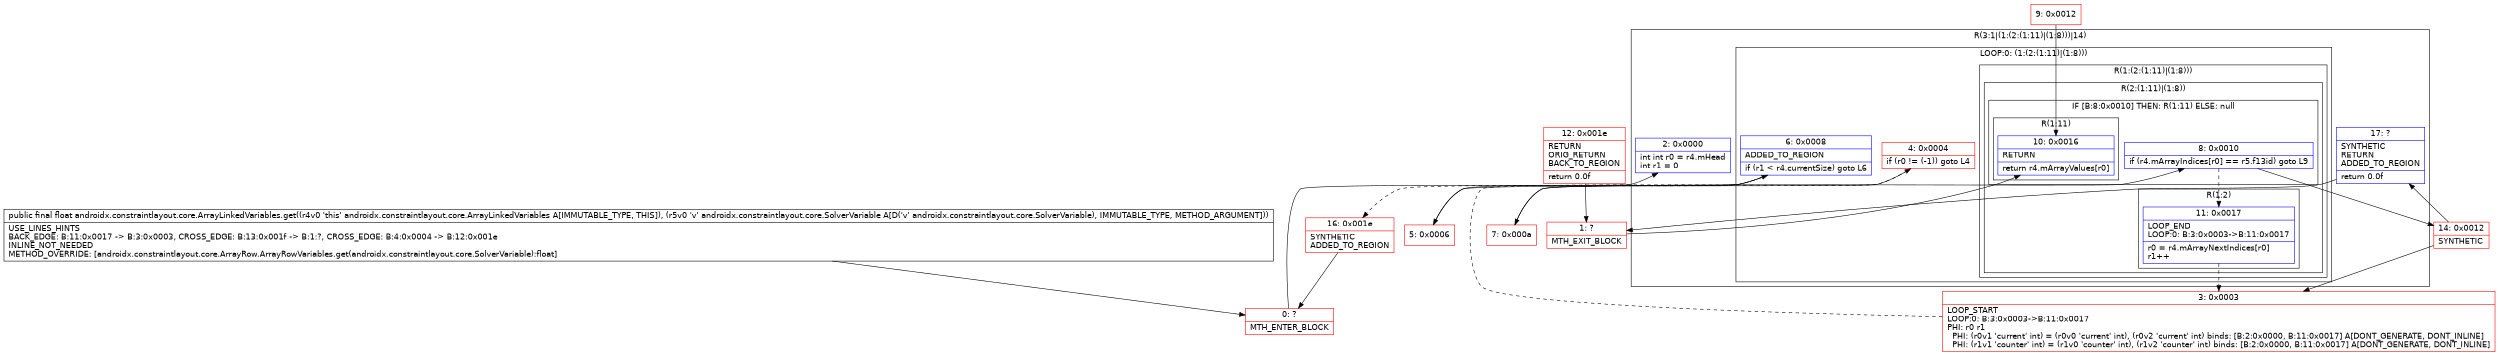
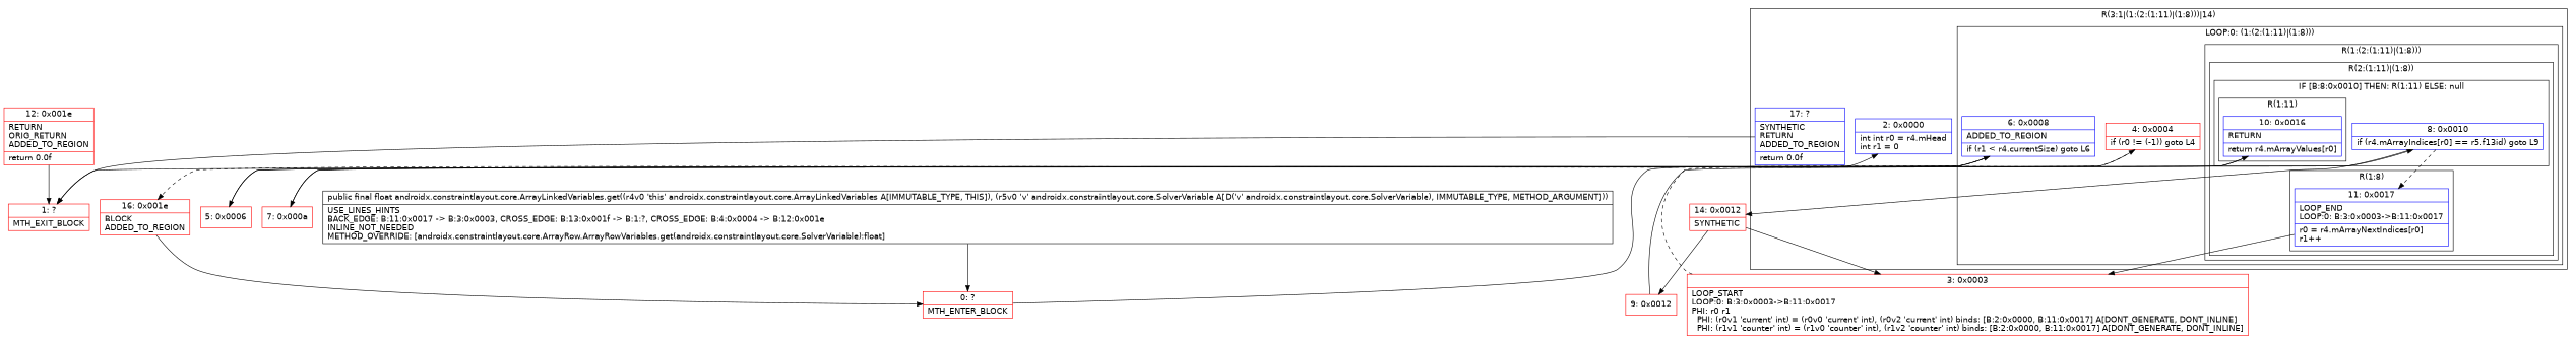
  digraph {
    fontname="DejaVu Sans"
    node [color=red fontname="DejaVu Sans" shape=record]
    edge [fontname="DejaVu Sans"]
    n1 [color=blue label="{10\:\ 0x0016|RETURN\l|return r4.mArrayValues[r0]\l}"]
    n2 [color=blue label="{8\:\ 0x0010|if (r4.mArrayIndices[r0] == r5.f13id) goto L9\l}"]
    n3 [color=blue label="{11\:\ 0x0017|LOOP_END\lLOOP:0: B:3:0x0003\-\>B:11:0x0017\l|r0 = r4.mArrayNextIndices[r0]\lr1++\l}"]
    n4 [label="{4\:\ 0x0004|if (r0 != (\-1)) goto L4\l}"]
    n5 [color=blue label="{6\:\ 0x0008|ADDED_TO_REGION\l|if (r1 \< r4.currentSize) goto L6\l}"]
    n6 [color=blue label="{2\:\ 0x0000|int int r0 = r4.mHead\lint r1 = 0\l}"]
    n7 [color=blue label="{17\:\ ?|SYNTHETIC\lRETURN\lADDED_TO_REGION\l|return 0.0f\l}"]
    n8 [label="{1\:\ ?|MTH_EXIT_BLOCK\l}"]
    n9 [label="{14\:\ 0x0012|SYNTHETIC\l}"]
    n10 [label="{3\:\ 0x0003|LOOP_START\lLOOP:0: B:3:0x0003\-\>B:11:0x0017\lPHI: r0 r1 \l  PHI: (r0v1 'current' int) = (r0v0 'current' int), (r0v2 'current' int) binds: [B:2:0x0000, B:11:0x0017] A[DONT_GENERATE, DONT_INLINE]\l  PHI: (r1v1 'counter' int) = (r1v0 'counter' int), (r1v2 'counter' int) binds: [B:2:0x0000, B:11:0x0017] A[DONT_GENERATE, DONT_INLINE]\l}"]
    n11 [label="{5\:\ 0x0006}"]
    n12 [label="{7\:\ 0x000a}"]
-   n13 [label="{16\:\ 0x001e|SYNTHETIC\lADDED_TO_REGION\l}"]
+   n13 [label="{16\:\ 0x001e|BLOCK\lADDED_TO_REGION\l}"]
    n14 [label="{0\:\ ?|MTH_ENTER_BLOCK\l}"]
    n15 [label="{9\:\ 0x0012}"]
-   n16 [label="{12\:\ 0x001e|RETURN\lORIG_RETURN\lBACK_TO_REGION\l|return 0.0f\l}"]
+   n16 [label="{12\:\ 0x001e|RETURN\lORIG_RETURN\lADDED_TO_REGION\l|return 0.0f\l}"]
    n17 [label="{public final float androidx.constraintlayout.core.ArrayLinkedVariables.get((r4v0 'this' androidx.constraintlayout.core.ArrayLinkedVariables A[IMMUTABLE_TYPE, THIS]), (r5v0 'v' androidx.constraintlayout.core.SolverVariable A[D('v' androidx.constraintlayout.core.SolverVariable), IMMUTABLE_TYPE, METHOD_ARGUMENT]))  | USE_LINES_HINTS\lBACK_EDGE: B:11:0x0017 \-\> B:3:0x0003, CROSS_EDGE: B:13:0x001f \-\> B:1:?, CROSS_EDGE: B:4:0x0004 \-\> B:12:0x001e\lINLINE_NOT_NEEDED\lMETHOD_OVERRIDE: [androidx.constraintlayout.core.ArrayRow.ArrayRowVariables.get(androidx.constraintlayout.core.SolverVariable):float]\l}" color=""]
    subgraph cluster_1 {
      label="R(3:1|(1:(2:(1:11)|(1:8)))|14)"
      n6
      n7
      subgraph cluster_2 {
        label="LOOP:0: (1:(2:(1:11)|(1:8)))"
        n4
        n5
        subgraph cluster_3 {
          label="R(1:(2:(1:11)|(1:8)))"
          subgraph cluster_4 {
            label="R(2:(1:11)|(1:8))"
            subgraph cluster_5 {
              label="IF [B:8:0x0010] THEN: R(1:11) ELSE: null"
              n2
              subgraph cluster_6 {
                label="R(1:11)"
                n1
              }
            }
            subgraph cluster_7 {
-             label="R(1:2)"
+             label="R(1:8)"
              n3
            }
          }
        }
      }
    }
-   n8 -> n1
+   n1 -> n8
    n2 -> n3 [style=dashed]
    n2 -> n9
-   n3 -> n10 [style=dashed]
+   n3 -> n10
    n4 -> n11
    n5 -> n12
    n5 -> n13 [style=dashed]
    n7 -> n8
    n9 -> n10
-   n9 -> n7
+   n9 -> n15
    n10 -> n4 [style=dashed]
    n11 -> n5
    n12 -> n2
    n13 -> n14
    n14 -> n6
    n15 -> n1
    n16 -> n8
    n17 -> n14
  }
